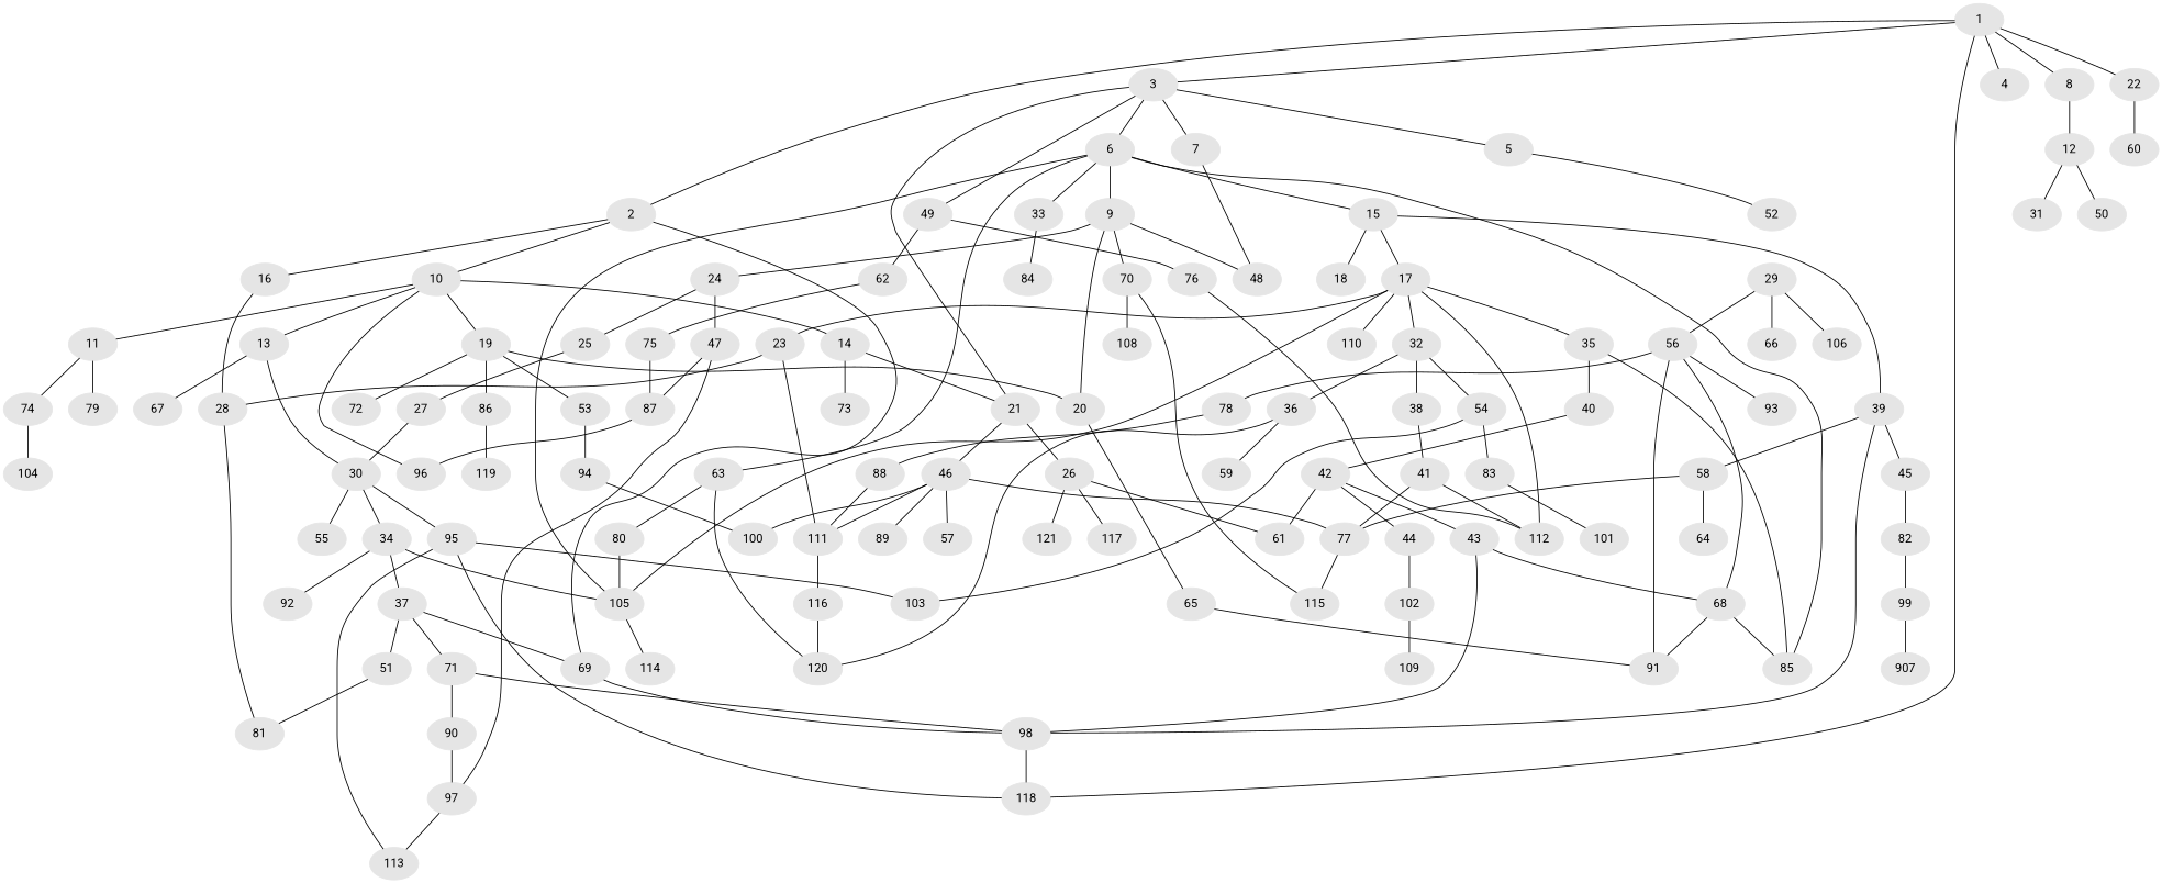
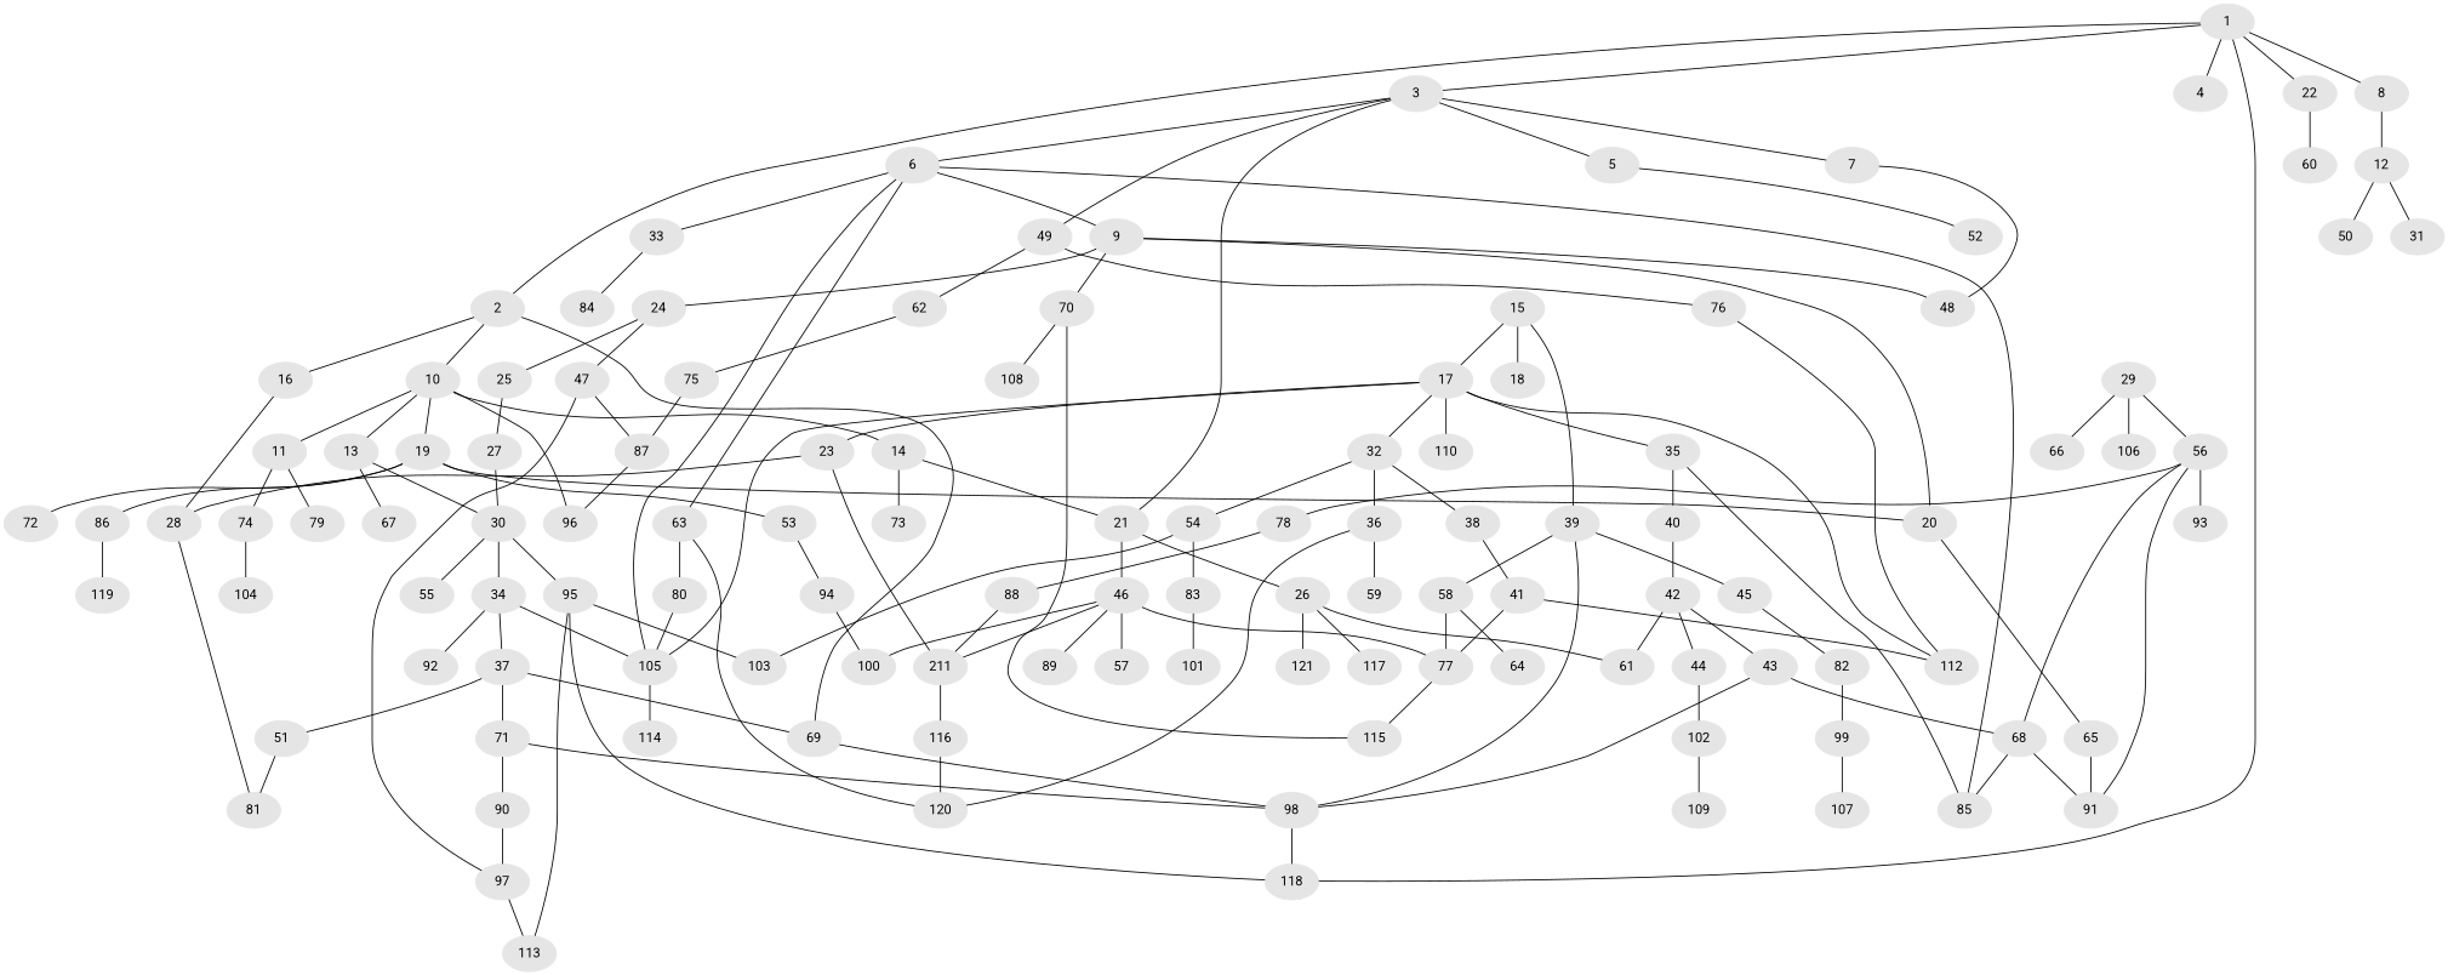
  graph {
    fontname=Roboto
    node [color=gray90 fontname=Roboto style=filled]
    edge [fontname=Roboto]
    1
    2
    3
    4
    8
    22
    118
    10
    16
    69
    5
    6
    7
    21
    49
    12
    60
    11
    13
    14
    19
    96
    28
    98
    52
    9
    15
    33
    63
    85
    105
    48
    26
    46
    62
    76
    20
    24
    70
    17
    18
    39
    84
    120
    80
    114
    31
    50
    65
    25
    47
    108
    115
    74
    79
    30
    67
    73
    53
    72
    86
    104
    34
    55
    95
    23
    32
    35
    110
    112
    45
    58
    81
-   111
+   111 [label=211]
    36
    38
    54
    40
    94
    119
    91
    61
    117
    121
    77
    57
    89
    100
    116
    27
    87
    97
    29
    56
    66
    106
    68
    78
    93
    37
    92
    103
    113
    59
    41
    83
    51
    71
    42
    90
    82
    64
    43
    44
    102
    109
    99
    75
    101
    88
-   107 [label=907]
+   107
    1 -- 2
    1 -- 3
    1 -- 4
    1 -- 8
    1 -- 22
    1 -- 118
    2 -- 10
    2 -- 16
    2 -- 69
    3 -- 5
    3 -- 6
    3 -- 7
    3 -- 21
    3 -- 49
    8 -- 12
    22 -- 60
    10 -- 11
    10 -- 13
    10 -- 14
    10 -- 19
    10 -- 96
    16 -- 28
    69 -- 98
    5 -- 52
    6 -- 9
-   6 -- 15
    6 -- 33
    6 -- 63
    6 -- 85
    6 -- 105
    7 -- 48
    21 -- 26
    21 -- 46
    49 -- 62
    49 -- 76
    12 -- 31
    12 -- 50
    11 -- 74
    11 -- 79
    13 -- 30
    13 -- 67
    14 -- 21
    14 -- 73
    19 -- 20
    19 -- 53
    19 -- 72
    19 -- 86
    28 -- 81
    98 -- 118
    9 -- 48
    9 -- 20
    9 -- 24
    9 -- 70
    15 -- 17
    15 -- 18
    15 -- 39
    33 -- 84
    63 -- 120
    63 -- 80
    105 -- 114
    26 -- 61
    26 -- 117
    26 -- 121
    46 -- 111
    46 -- 77
    46 -- 57
    46 -- 89
    46 -- 100
    62 -- 75
    76 -- 112
    20 -- 65
    24 -- 25
    24 -- 47
    70 -- 108
    70 -- 115
    17 -- 105
    17 -- 23
    17 -- 32
    17 -- 35
    17 -- 110
    17 -- 112
    39 -- 98
    39 -- 45
    39 -- 58
    80 -- 105
    65 -- 91
    25 -- 27
    47 -- 87
    47 -- 97
    74 -- 104
    30 -- 34
    30 -- 55
    30 -- 95
    53 -- 94
    86 -- 119
    34 -- 105
    34 -- 37
    34 -- 92
    95 -- 118
    95 -- 103
    95 -- 113
    23 -- 28
    23 -- 111
    32 -- 36
    32 -- 38
    32 -- 54
    35 -- 85
    35 -- 40
    45 -- 82
    58 -- 77
    58 -- 64
    111 -- 116
    36 -- 120
    36 -- 59
    38 -- 41
    54 -- 103
    54 -- 83
    40 -- 42
    94 -- 100
    77 -- 115
    116 -- 120
    27 -- 30
    87 -- 96
    97 -- 113
    29 -- 56
    29 -- 66
    29 -- 106
    56 -- 91
    56 -- 68
    56 -- 78
    56 -- 93
    68 -- 85
    68 -- 91
    78 -- 88
    37 -- 69
    37 -- 51
    37 -- 71
    41 -- 112
    41 -- 77
    83 -- 101
    51 -- 81
    71 -- 98
    71 -- 90
    42 -- 61
    42 -- 43
    42 -- 44
    90 -- 97
    82 -- 99
    43 -- 98
    43 -- 68
    44 -- 102
    102 -- 109
    99 -- 107
    75 -- 87
    88 -- 111
  }
